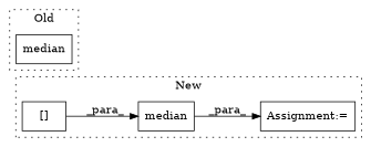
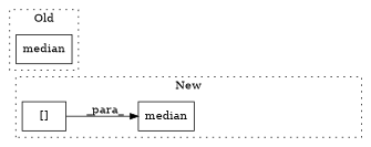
  digraph {
    rankdir=LR
    node [a=32 l="7,1" shape=box]
    n1 [label=median s="6896,6924"]
-   n2 [a=7 l=1 label="Assignment:=" s=6889]
    n3 [a=2 l="2,1" label="[]" s="6903,6923"]
    n4 [label=median s="7489,7513"]
    subgraph cluster_1 {
      label=New
      style=dotted
      n1
-     n2
      n3
    }
    subgraph cluster_2 {
      label=Old
      style=dotted
      n4
    }
-   n1 -> n2 [label=_para_]
    n3 -> n1 [label=_para_]
  }
